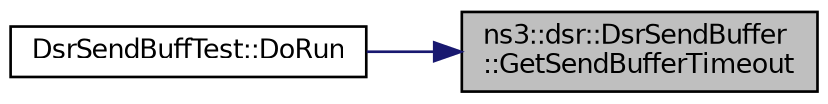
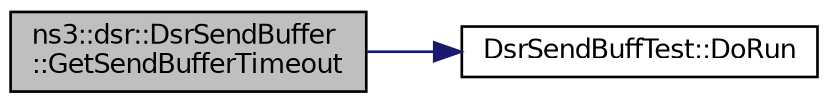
  digraph {
    rankdir=RL
    node [color=black fontname=Helvetica fontsize=10 shape=record style=filled]
    n1 [fillcolor=grey75 fontcolor=black height=0.2 label="ns3::dsr::DsrSendBuffer\l::GetSendBufferTimeout" width=0.4]
    n2 [fillcolor=white height=0.2 label="DsrSendBuffTest::DoRun" width=0.4]
-   n1 -> n2 [color=midnightblue dir=back fontname=Helvetica fontsize=10 labelfontname=Helvetica labelfontsize=10 style=solid]
+   n2 -> n1 [color=midnightblue dir=back fontname=Helvetica fontsize=10 labelfontname=Helvetica labelfontsize=10 style=solid]
  }
